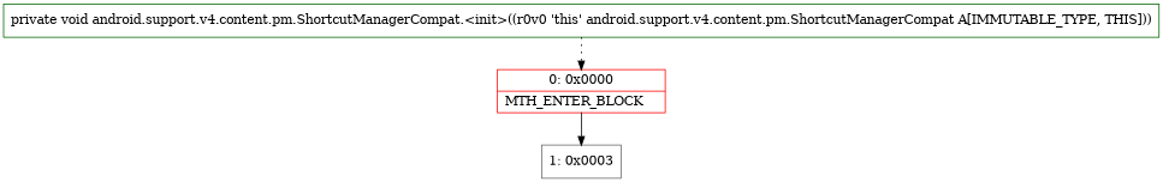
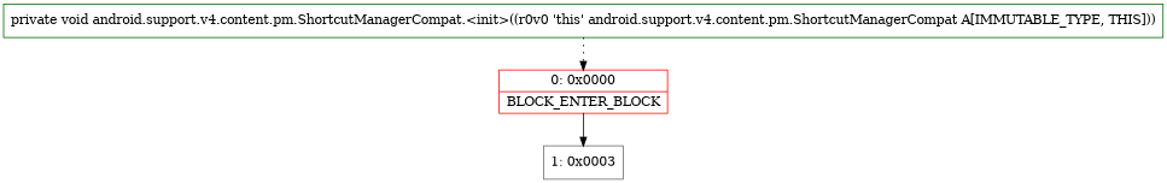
  digraph {
    node [shape=record]
-   n1 [color=red label="{0\:\ 0x0000|MTH_ENTER_BLOCK\l}"]
+   n1 [color=red label="{0\:\ 0x0000|BLOCK_ENTER_BLOCK\l}"]
    n2 [color=gray40 label="{1\:\ 0x0003}"]
    n3 [label="{private void android.support.v4.content.pm.ShortcutManagerCompat.\<init\>((r0v0 'this' android.support.v4.content.pm.ShortcutManagerCompat A[IMMUTABLE_TYPE, THIS])) }" color=darkgreen]
    subgraph cluster_1 {
      label="R(0)"
    }
    n1 -> n2 [style=solid]
    n3 -> n1 [style=dotted]
  }
